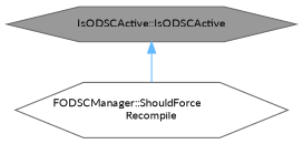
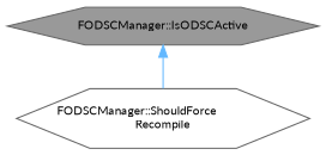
  digraph {
    rankdir=TB
    fontname=Lato
    node [fontname=Lato fontsize=10 shape=hexagon style=filled]
-   n1 [color=gray40 fillcolor=grey60 fontcolor=black height=0.2 label="IsODSCActive::IsODSCActive" width=0.4]
+   n1 [color=gray40 fillcolor=grey60 fontcolor=black height=0.2 label="FODSCManager::IsODSCActive" width=0.4]
    n2 [color=grey40 fillcolor=white height=0.2 label="FODSCManager::ShouldForce\lRecompile" width=0.4]
    n1 -> n2 [color=steelblue1 dir=back fontname=Lato fontsize=10 labelfontname=Helvetica labelfontsize=10 style=solid]
  }
